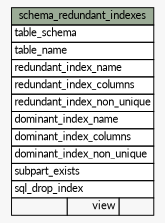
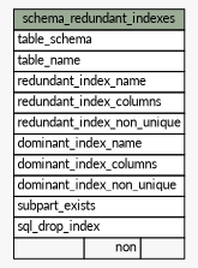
  digraph {
    bgcolor="#f7f7f7"
    fontname=Lato
    fontsize=11
    nodesep=0.18
    rankdir=TB
    ranksep=0.46
-   n1 [fontname=Lato fontsize=11 label=<     <TABLE BORDER="0" CELLBORDER="1" CELLSPACING="0" BGCOLOR="#ffffff">       <TR><TD COLSPAN="3" BGCOLOR="#9bab96" ALIGN="CENTER">schema_redundant_indexes</TD></TR>       <TR><TD PORT="table_schema" COLSPAN="3" ALIGN="LEFT">table_schema</TD></TR>       <TR><TD PORT="table_name" COLSPAN="3" ALIGN="LEFT">table_name</TD></TR>       <TR><TD PORT="redundant_index_name" COLSPAN="3" ALIGN="LEFT">redundant_index_name</TD></TR>       <TR><TD PORT="redundant_index_columns" COLSPAN="3" ALIGN="LEFT">redundant_index_columns</TD></TR>       <TR><TD PORT="redundant_index_non_unique" COLSPAN="3" ALIGN="LEFT">redundant_index_non_unique</TD></TR>       <TR><TD PORT="dominant_index_name" COLSPAN="3" ALIGN="LEFT">dominant_index_name</TD></TR>       <TR><TD PORT="dominant_index_columns" COLSPAN="3" ALIGN="LEFT">dominant_index_columns</TD></TR>       <TR><TD PORT="dominant_index_non_unique" COLSPAN="3" ALIGN="LEFT">dominant_index_non_unique</TD></TR>       <TR><TD PORT="subpart_exists" COLSPAN="3" ALIGN="LEFT">subpart_exists</TD></TR>       <TR><TD PORT="sql_drop_index" COLSPAN="3" ALIGN="LEFT">sql_drop_index</TD></TR>       <TR><TD ALIGN="LEFT" BGCOLOR="#f7f7f7">  </TD><TD ALIGN="RIGHT" BGCOLOR="#f7f7f7">view</TD><TD ALIGN="RIGHT" BGCOLOR="#f7f7f7">  </TD></TR>     </TABLE>> shape=plaintext]
+   n1 [fontname=Lato fontsize=11 label=<     <TABLE BORDER="0" CELLBORDER="1" CELLSPACING="0" BGCOLOR="#ffffff">       <TR><TD COLSPAN="3" BGCOLOR="#9bab96" ALIGN="CENTER">schema_redundant_indexes</TD></TR>       <TR><TD PORT="table_schema" COLSPAN="3" ALIGN="LEFT">table_schema</TD></TR>       <TR><TD PORT="table_name" COLSPAN="3" ALIGN="LEFT">table_name</TD></TR>       <TR><TD PORT="redundant_index_name" COLSPAN="3" ALIGN="LEFT">redundant_index_name</TD></TR>       <TR><TD PORT="redundant_index_columns" COLSPAN="3" ALIGN="LEFT">redundant_index_columns</TD></TR>       <TR><TD PORT="redundant_index_non_unique" COLSPAN="3" ALIGN="LEFT">redundant_index_non_unique</TD></TR>       <TR><TD PORT="dominant_index_name" COLSPAN="3" ALIGN="LEFT">dominant_index_name</TD></TR>       <TR><TD PORT="dominant_index_columns" COLSPAN="3" ALIGN="LEFT">dominant_index_columns</TD></TR>       <TR><TD PORT="dominant_index_non_unique" COLSPAN="3" ALIGN="LEFT">dominant_index_non_unique</TD></TR>       <TR><TD PORT="subpart_exists" COLSPAN="3" ALIGN="LEFT">subpart_exists</TD></TR>       <TR><TD PORT="sql_drop_index" COLSPAN="3" ALIGN="LEFT">sql_drop_index</TD></TR>       <TR><TD ALIGN="LEFT" BGCOLOR="#f7f7f7">  </TD><TD ALIGN="RIGHT" BGCOLOR="#f7f7f7">non</TD><TD ALIGN="RIGHT" BGCOLOR="#f7f7f7">  </TD></TR>     </TABLE>> shape=plaintext]
  }
